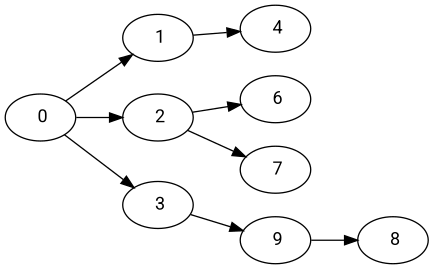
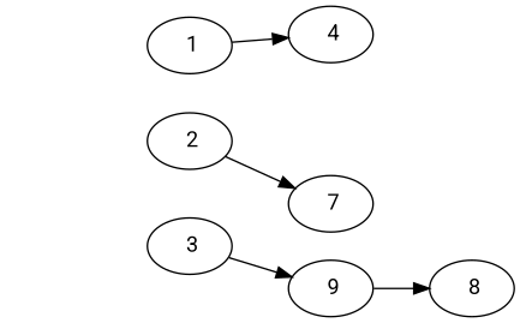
  digraph {
    fontname=Roboto
    rankdir=LR
    node [fontname=Roboto]
    edge [fontname=Roboto]
-   " 0"
    " 1"
    " 2"
    " 3"
    " 4"
-   " 6"
    " 7"
    " 9"
    " 8"
-   " 0" -> " 1"
-   " 0" -> " 2"
-   " 0" -> " 3"
    " 1" -> " 4"
-   " 2" -> " 6"
    " 2" -> " 7"
    " 3" -> " 9"
    " 9" -> " 8"
  }
